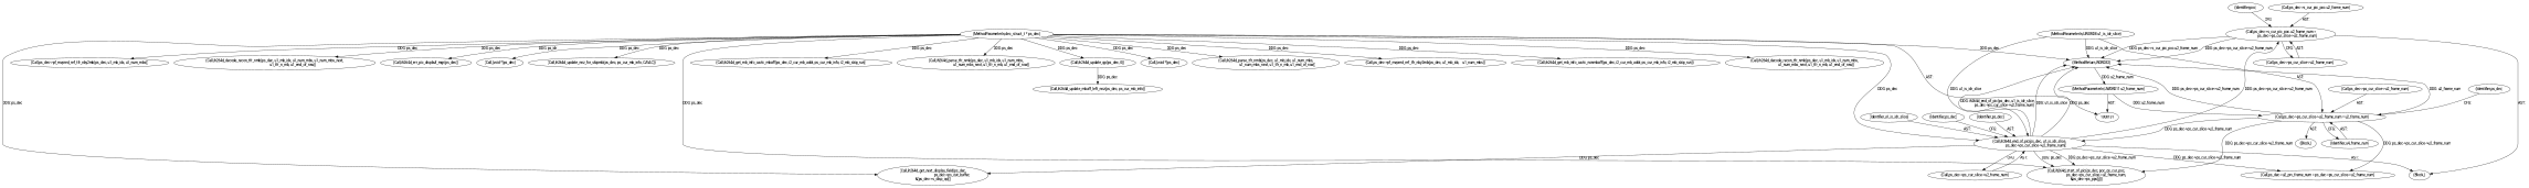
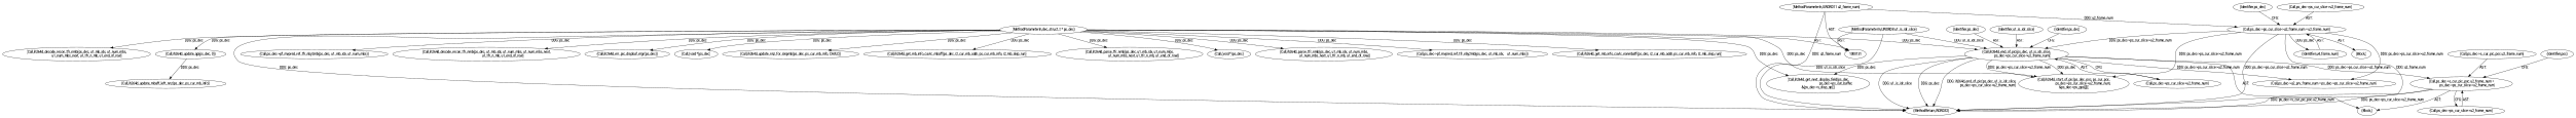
  digraph {
    fontname="Roboto Condensed"
    node [fontname="Roboto Condensed"]
    edge [fontname="Roboto Condensed"]
    n1 [label="(Call,ps_dec->s_cur_pic_poc.u2_frame_num =\n                ps_dec->ps_cur_slice->u2_frame_num)"]
    n2 [label="(MethodReturn,WORD32)"]
    n3 [label="(Block,)"]
    n4 [label="(Call,ps_dec->ps_cur_slice->u2_frame_num)"]
    n5 [label="(Call,ih264d_end_of_pic(ps_dec, u1_is_idr_slice,\n                ps_dec->ps_cur_slice->u2_frame_num))"]
    n6 [label="(Call,ih264d_start_of_pic(ps_dec, poc, ps_cur_poc,\n                        ps_dec->ps_cur_slice->u2_frame_num,\n &ps_dec->ps_pps[j]))"]
    n7 [label="(Call,ps_dec->u2_prv_frame_num = ps_dec->ps_cur_slice->u2_frame_num)"]
    n8 [label="(Call,ih264d_get_next_display_field(ps_dec,\n                                              ps_dec->ps_out_buffer,\n &(ps_dec->s_disp_op)))"]
    n9 [label="(Call,ps_dec->ps_cur_slice->u2_frame_num)"]
    n10 [label="(MethodParameterIn,dec_struct_t * ps_dec)"]
    n11 [label="(Call,ps_dec->pf_mvpred_ref_tfr_nby2mb(ps_dec, u1_mb_idx, u1_num_mbs))"]
    n12 [label="(Call,ih264d_decode_recon_tfr_nmb(ps_dec, u1_mb_idx, u1_num_mbs, u1_num_mbs_next,\n                                            u1_tfr_n_mb, u1_end_of_row))"]
    n13 [label="(Call,ih264d_err_pic_dispbuf_mgr(ps_dec))"]
    n14 [label="(Call,(void *)ps_dec)"]
    n15 [label="(Call,ih264d_update_nnz_for_skipmb(ps_dec, ps_cur_mb_info, CAVLC))"]
    n16 [label="(Call,ih264d_get_mb_info_cavlc_mbaff(ps_dec, i2_cur_mb_addr, ps_cur_mb_info, i2_mb_skip_run))"]
    n17 [label="(Call,ih264d_parse_tfr_nmb(ps_dec, u1_mb_idx, u1_num_mbs,\n                                     u1_num_mbs_next, u1_tfr_n_mb, u1_end_of_row))"]
    n18 [label="(Call,ih264d_update_qp(ps_dec, 0))"]
    n19 [label="(Call,(void *)ps_dec)"]
    n20 [label="(Call,ih264d_parse_tfr_nmb(ps_dec, u1_mb_idx, u1_num_mbs,\n                            u1_num_mbs_next, u1_tfr_n_mb, u1_end_of_row))"]
    n21 [label="(Call,ps_dec->pf_mvpred_ref_tfr_nby2mb(ps_dec, u1_mb_idx,    u1_num_mbs))"]
    n22 [label="(Call,ih264d_get_mb_info_cavlc_nonmbaff(ps_dec, i2_cur_mb_addr, ps_cur_mb_info, i2_mb_skip_run))"]
    n23 [label="(Call,ih264d_decode_recon_tfr_nmb(ps_dec, u1_mb_idx, u1_num_mbs,\n                            u1_num_mbs_next, u1_tfr_n_mb, u1_end_of_row))"]
    1000131
    n25 [label="(Call,ih264d_update_mbaff_left_nnz(ps_dec, ps_cur_mb_info))"]
    n26 [label="(MethodParameterIn,UWORD8 u1_is_idr_slice)"]
    n27 [label="(Call,ps_dec->ps_cur_slice->u2_frame_num = u2_frame_num)"]
    n28 [label="(Identifier,u4_frame_num)"]
    n29 [label="(Block,)"]
    n30 [label="(MethodParameterIn,UWORD11 u2_frame_num)"]
    n31 [label="(Identifier,u1_is_idr_slice)"]
    n32 [label="(Identifier,poc)"]
    n33 [label="(Call,ps_dec->ps_cur_slice->u2_frame_num)"]
    n34 [label="(Call,ps_dec->s_cur_pic_poc.u2_frame_num)"]
    n35 [label="(Identifier,ps_dec)"]
    n36 [label="(Identifier,ps_dec)"]
    n37 [label="(Identifier,ps_dec)"]
    n1 -> n2 [label="DDG: ps_dec->ps_cur_slice->u2_frame_num"]
    n1 -> n2 [label="DDG: ps_dec->s_cur_pic_poc.u2_frame_num"]
    n1 -> n3 [label="AST: "]
    n1 -> n4 [label="CFG: "]
    n4 -> n1 [label="AST: "]
    n5 -> n1 [label="DDG: ps_dec->ps_cur_slice->u2_frame_num"]
    n5 -> n2 [label="DDG: u1_is_idr_slice"]
    n5 -> n2 [label="DDG: ps_dec"]
    n5 -> n2 [label="DDG: ih264d_end_of_pic(ps_dec, u1_is_idr_slice,\n                ps_dec->ps_cur_slice->u2_frame_num)"]
    n5 -> n3 [label="AST: "]
    n5 -> n6 [label="DDG: ps_dec"]
    n5 -> n6 [label="DDG: ps_dec->ps_cur_slice->u2_frame_num"]
    n5 -> n7 [label="DDG: ps_dec->ps_cur_slice->u2_frame_num"]
    n5 -> n8 [label="DDG: ps_dec"]
    n5 -> n9 [label="CFG: "]
    n9 -> n5 [label="AST: "]
    n10 -> n2 [label="DDG: ps_dec"]
    n10 -> n5 [label="DDG: ps_dec"]
    n10 -> n6 [label="DDG: ps_dec"]
    n10 -> n8 [label="DDG: ps_dec"]
    n10 -> n11 [label="DDG: ps_dec"]
    n10 -> n12 [label="DDG: ps_dec"]
-   n10 -> n13 [label="DDG: ps_idr"]
+   n10 -> n13 [label="DDG: ps_dec"]
    n10 -> n14 [label="DDG: ps_dec"]
    n10 -> n15 [label="DDG: ps_dec"]
    n10 -> n16 [label="DDG: ps_dec"]
    n10 -> n17 [label="DDG: ps_dec"]
    n10 -> n18 [label="DDG: ps_dec"]
    n10 -> n19 [label="DDG: ps_dec"]
    n10 -> n20 [label="DDG: ps_dec"]
    n10 -> n21 [label="DDG: ps_dec"]
    n10 -> n22 [label="DDG: ps_dec"]
    n10 -> n23 [label="DDG: ps_dec"]
    n10 -> 1000131 [label="AST: "]
    n18 -> n25 [label="DDG: ps_dec"]
    n26 -> n2 [label="DDG: u1_is_idr_slice"]
    n26 -> n5 [label="DDG: u1_is_idr_slice"]
-   n26 -> n27 [label="AST: "]
+   n26 -> 1000131 [label="AST: "]
    n27 -> n2 [label="DDG: ps_dec->ps_cur_slice->u2_frame_num"]
    n27 -> n2 [label="DDG: u2_frame_num"]
    n27 -> n5 [label="DDG: ps_dec->ps_cur_slice->u2_frame_num"]
    n27 -> n6 [label="DDG: ps_dec->ps_cur_slice->u2_frame_num"]
    n27 -> n7 [label="DDG: ps_dec->ps_cur_slice->u2_frame_num"]
-   n27 -> n28 [label="CFG: "]
+   n27 -> n28 [label="DDG: ps_dec"]
    n27 -> n29 [label="AST: "]
    n28 -> n27 [label="AST: "]
-   n2 -> n30 [label="DDG: u2_frame_num"]
+   n30 -> n2 [label="DDG: u2_frame_num"]
    n30 -> 1000131 [label="AST: "]
    n30 -> n27 [label="DDG: u2_frame_num"]
    n31 -> n5 [label="AST: "]
    n32 -> n1 [label="CFG: "]
    n33 -> n27 [label="AST: "]
    n34 -> n1 [label="AST: "]
    n35 -> n5 [label="CFG: "]
    n36 -> n27 [label="CFG: "]
    n37 -> n5 [label="AST: "]
  }
